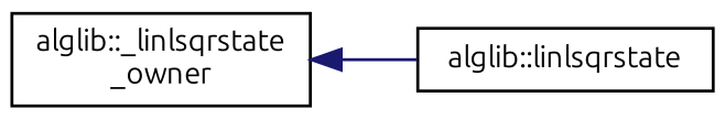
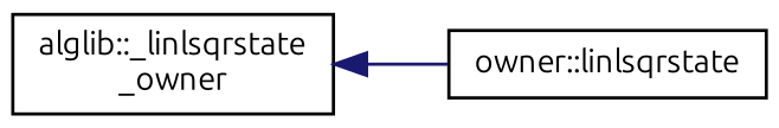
  digraph {
    rankdir=LR
    fontname=Ubuntu
    node [color=black fillcolor=white fontname=Ubuntu fontsize=10 shape=record style=filled]
    n1 [height=0.2 label="alglib::_linlsqrstate\l_owner" width=0.4]
-   n2 [height=0.2 label="alglib::linlsqrstate" width=0.4]
+   n2 [height=0.2 label="owner::linlsqrstate" width=0.4]
    n1 -> n2 [color=midnightblue dir=back fontname=Ubuntu fontsize=10 labelfontname=Helvetica labelfontsize=10 style=solid]
  }
